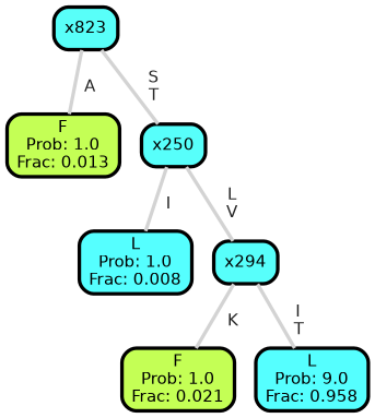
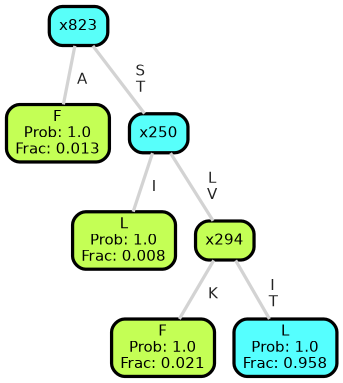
  graph {
    ranksep="0 equally"
    splines=straight
    node [color=black fillcolor="#c4ff55" fontcolor=black fontname=helvetica penwidth=3 shape=box style="filled, rounded"]
    edge [color=lightgray fontcolor=grey14 fontname=helvetica fontweight=bold penwidth=3]
    n1 [label="F\nProb: 1.0\nFrac: 0.013"]
    n2 [fillcolor="#58fff9" label=x823]
    n3 [fillcolor="#57fffb" label=x250]
-   n4 [fillcolor="#55ffff" label="L\nProb: 1.0\nFrac: 0.008"]
-   n5 [fillcolor="#57fffb" label=x294]
+   n4 [label="L\nProb: 1.0\nFrac: 0.008"]
+   n5 [label=x294]
    n6 [label="F\nProb: 1.0\nFrac: 0.021"]
-   n7 [fillcolor="#55ffff" label="L\nProb: 9.0\nFrac: 0.958"]
+   n7 [fillcolor="#55ffff" label="L\nProb: 1.0\nFrac: 0.958"]
    subgraph sub_1 {
      rank=same
    }
    n2 -- n1 [label=" A"]
    n2 -- n3 [label=" S\n T"]
    n3 -- n4 [label=" I"]
    n3 -- n5 [label=" L\n V"]
    n5 -- n6 [label=" K"]
    n5 -- n7 [label=" I\n T"]
  }
